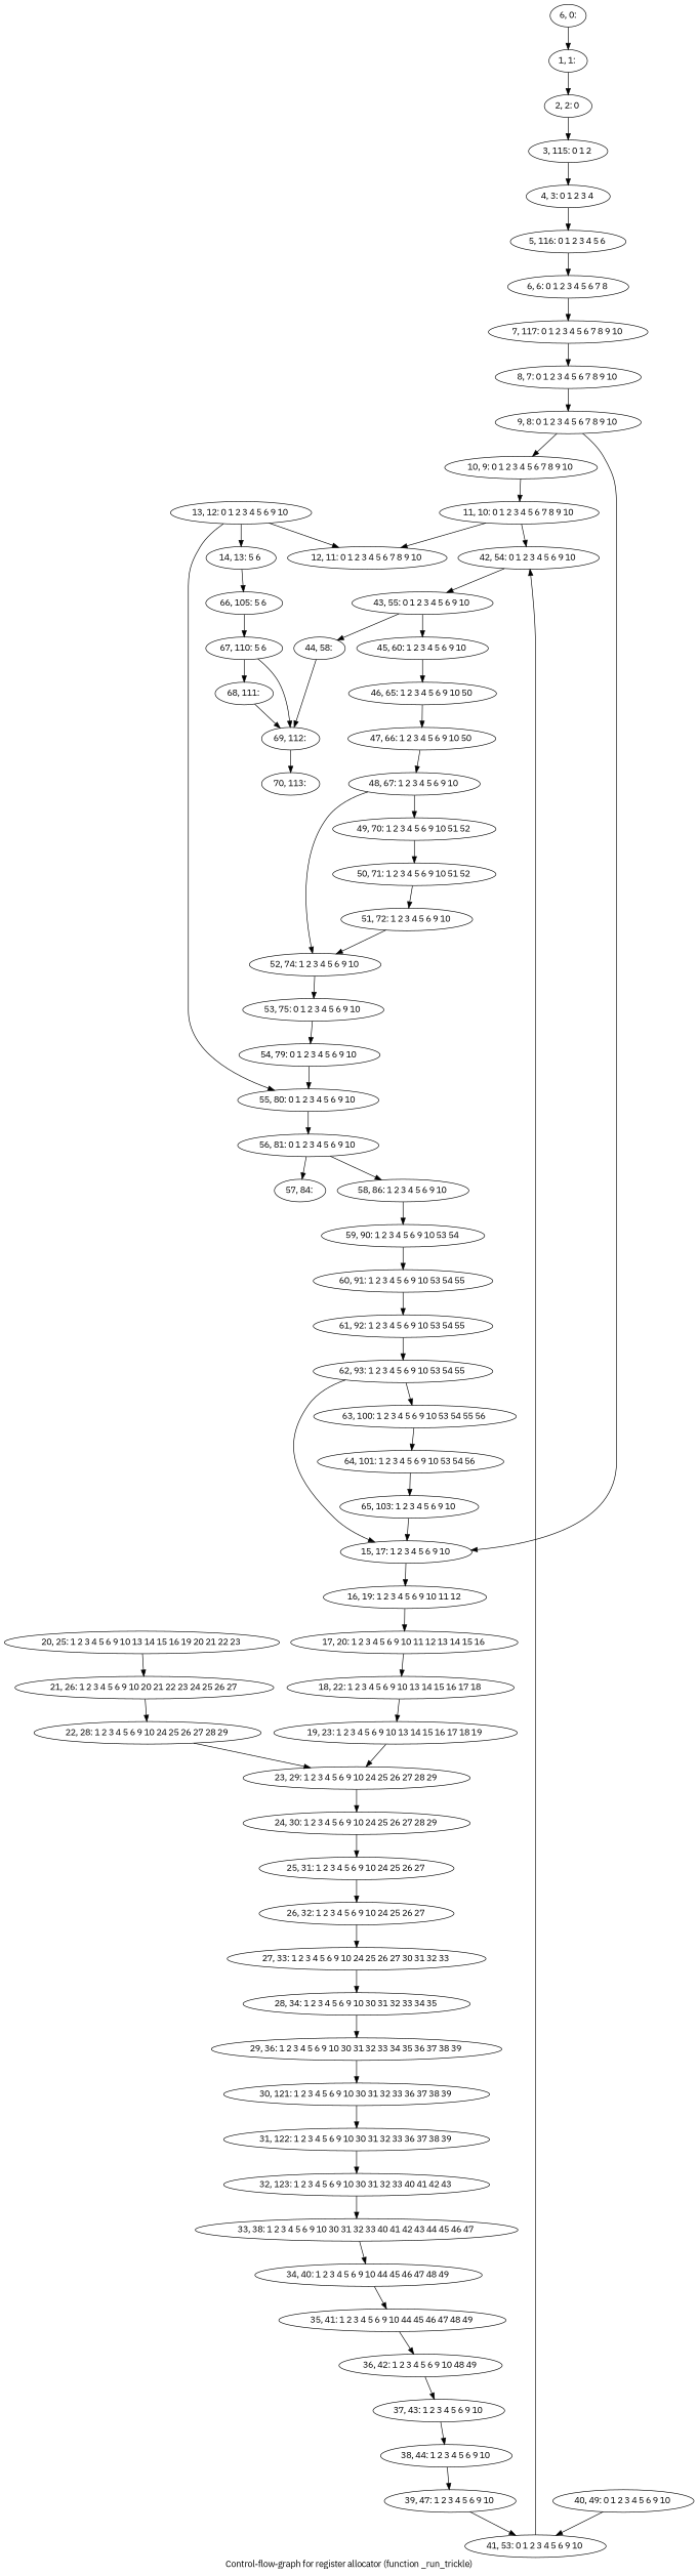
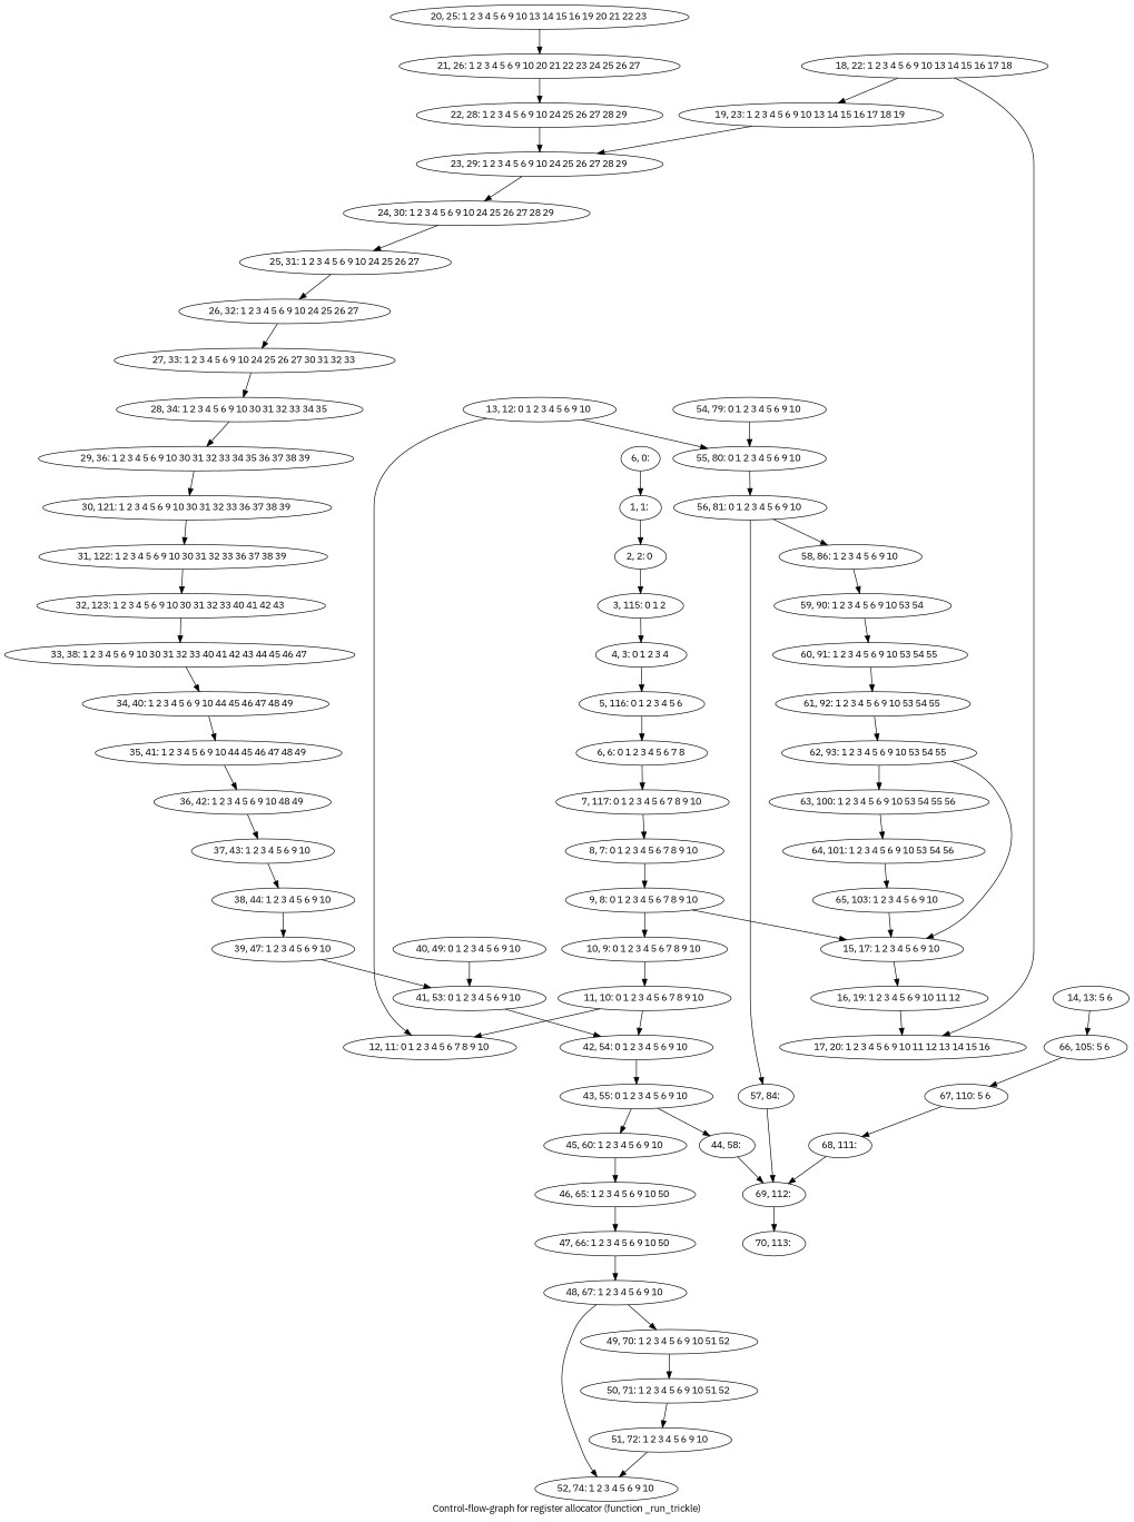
  digraph {
    fontname="IBM Plex Sans"
    label="Control-flow-graph for register allocator (function _run_trickle)"
    node [fontname="IBM Plex Sans"]
    edge [fontname="IBM Plex Sans"]
    n1 [label="6, 0:"]
    n2 [label="1, 1: "]
    n3 [label="2, 2: 0 "]
    n4 [label="3, 115: 0 1 2 "]
    n5 [label="4, 3: 0 1 2 3 4 "]
    n6 [label="5, 116: 0 1 2 3 4 5 6 "]
    n7 [label="6, 6: 0 1 2 3 4 5 6 7 8 "]
    n8 [label="7, 117: 0 1 2 3 4 5 6 7 8 9 10 "]
    n9 [label="8, 7: 0 1 2 3 4 5 6 7 8 9 10 "]
    n10 [label="9, 8: 0 1 2 3 4 5 6 7 8 9 10 "]
    n11 [label="10, 9: 0 1 2 3 4 5 6 7 8 9 10 "]
    n12 [label="15, 17: 1 2 3 4 5 6 9 10 "]
    n13 [label="11, 10: 0 1 2 3 4 5 6 7 8 9 10 "]
    n14 [label="16, 19: 1 2 3 4 5 6 9 10 11 12 "]
    n15 [label="12, 11: 0 1 2 3 4 5 6 7 8 9 10 "]
    n16 [label="42, 54: 0 1 2 3 4 5 6 9 10 "]
    n17 [label="43, 55: 0 1 2 3 4 5 6 9 10 "]
    n18 [label="13, 12: 0 1 2 3 4 5 6 9 10 "]
    n19 [label="14, 13: 5 6 "]
    n20 [label="55, 80: 0 1 2 3 4 5 6 9 10 "]
    n21 [label="66, 105: 5 6 "]
    n22 [label="56, 81: 0 1 2 3 4 5 6 9 10 "]
    n23 [label="67, 110: 5 6 "]
    n24 [label="17, 20: 1 2 3 4 5 6 9 10 11 12 13 14 15 16 "]
    n25 [label="18, 22: 1 2 3 4 5 6 9 10 13 14 15 16 17 18 "]
    n26 [label="19, 23: 1 2 3 4 5 6 9 10 13 14 15 16 17 18 19 "]
    n27 [label="23, 29: 1 2 3 4 5 6 9 10 24 25 26 27 28 29 "]
    n28 [label="20, 25: 1 2 3 4 5 6 9 10 13 14 15 16 19 20 21 22 23 "]
    n29 [label="21, 26: 1 2 3 4 5 6 9 10 20 21 22 23 24 25 26 27 "]
    n30 [label="22, 28: 1 2 3 4 5 6 9 10 24 25 26 27 28 29 "]
    n31 [label="24, 30: 1 2 3 4 5 6 9 10 24 25 26 27 28 29 "]
    n32 [label="25, 31: 1 2 3 4 5 6 9 10 24 25 26 27 "]
    n33 [label="26, 32: 1 2 3 4 5 6 9 10 24 25 26 27 "]
    n34 [label="27, 33: 1 2 3 4 5 6 9 10 24 25 26 27 30 31 32 33 "]
    n35 [label="28, 34: 1 2 3 4 5 6 9 10 30 31 32 33 34 35 "]
    n36 [label="29, 36: 1 2 3 4 5 6 9 10 30 31 32 33 34 35 36 37 38 39 "]
    n37 [label="30, 121: 1 2 3 4 5 6 9 10 30 31 32 33 36 37 38 39 "]
    n38 [label="31, 122: 1 2 3 4 5 6 9 10 30 31 32 33 36 37 38 39 "]
    n39 [label="32, 123: 1 2 3 4 5 6 9 10 30 31 32 33 40 41 42 43 "]
    n40 [label="33, 38: 1 2 3 4 5 6 9 10 30 31 32 33 40 41 42 43 44 45 46 47 "]
    n41 [label="34, 40: 1 2 3 4 5 6 9 10 44 45 46 47 48 49 "]
    n42 [label="35, 41: 1 2 3 4 5 6 9 10 44 45 46 47 48 49 "]
    n43 [label="36, 42: 1 2 3 4 5 6 9 10 48 49 "]
    n44 [label="37, 43: 1 2 3 4 5 6 9 10 "]
    n45 [label="38, 44: 1 2 3 4 5 6 9 10 "]
    n46 [label="39, 47: 1 2 3 4 5 6 9 10 "]
    n47 [label="41, 53: 0 1 2 3 4 5 6 9 10 "]
    n48 [label="40, 49: 0 1 2 3 4 5 6 9 10 "]
    n49 [label="44, 58: "]
    n50 [label="45, 60: 1 2 3 4 5 6 9 10 "]
    n51 [label="69, 112: "]
    n52 [label="46, 65: 1 2 3 4 5 6 9 10 50 "]
    n53 [label="70, 113: "]
    n54 [label="47, 66: 1 2 3 4 5 6 9 10 50 "]
    n55 [label="48, 67: 1 2 3 4 5 6 9 10 "]
    n56 [label="49, 70: 1 2 3 4 5 6 9 10 51 52 "]
    n57 [label="52, 74: 1 2 3 4 5 6 9 10 "]
    n58 [label="50, 71: 1 2 3 4 5 6 9 10 51 52 "]
-   n59 [label="53, 75: 0 1 2 3 4 5 6 9 10 "]
    n60 [label="51, 72: 1 2 3 4 5 6 9 10 "]
    n61 [label="54, 79: 0 1 2 3 4 5 6 9 10 "]
    n62 [label="57, 84: "]
    n63 [label="58, 86: 1 2 3 4 5 6 9 10 "]
    n64 [label="59, 90: 1 2 3 4 5 6 9 10 53 54 "]
    n65 [label="60, 91: 1 2 3 4 5 6 9 10 53 54 55 "]
    n66 [label="61, 92: 1 2 3 4 5 6 9 10 53 54 55 "]
    n67 [label="62, 93: 1 2 3 4 5 6 9 10 53 54 55 "]
    n68 [label="63, 100: 1 2 3 4 5 6 9 10 53 54 55 56 "]
    n69 [label="64, 101: 1 2 3 4 5 6 9 10 53 54 56 "]
    n70 [label="65, 103: 1 2 3 4 5 6 9 10 "]
    n71 [label="68, 111: "]
    n1 -> n2
    n2 -> n3
    n3 -> n4
    n4 -> n5
    n5 -> n6
    n6 -> n7
    n7 -> n8
    n8 -> n9
    n9 -> n10
    n10 -> n11
    n10 -> n12
    n11 -> n13
    n12 -> n14
    n13 -> n15
    n13 -> n16
    n14 -> n24
    n16 -> n17
    n17 -> n49
    n17 -> n50
    n18 -> n15
-   n18 -> n19
    n18 -> n20
    n19 -> n21
    n20 -> n22
    n21 -> n23
    n22 -> n62
    n22 -> n63
    n23 -> n71
-   n24 -> n25
+   n25 -> n24
    n25 -> n26
    n26 -> n27
    n27 -> n31
    n28 -> n29
    n29 -> n30
    n30 -> n27
    n31 -> n32
    n32 -> n33
    n33 -> n34
    n34 -> n35
    n35 -> n36
    n36 -> n37
    n37 -> n38
    n38 -> n39
    n39 -> n40
    n40 -> n41
    n41 -> n42
    n42 -> n43
    n43 -> n44
    n44 -> n45
    n45 -> n46
    n46 -> n47
    n47 -> n16
    n48 -> n47
    n49 -> n51
    n50 -> n52
    n51 -> n53
    n52 -> n54
    n54 -> n55
    n55 -> n56
    n55 -> n57
    n56 -> n58
-   n57 -> n59
    n58 -> n60
-   n59 -> n61
    n60 -> n57
    n61 -> n20
-   n23 -> n51
+   n62 -> n51
    n63 -> n64
    n64 -> n65
    n65 -> n66
    n66 -> n67
    n67 -> n12
    n67 -> n68
    n68 -> n69
    n69 -> n70
    n70 -> n12
    n71 -> n51
  }
